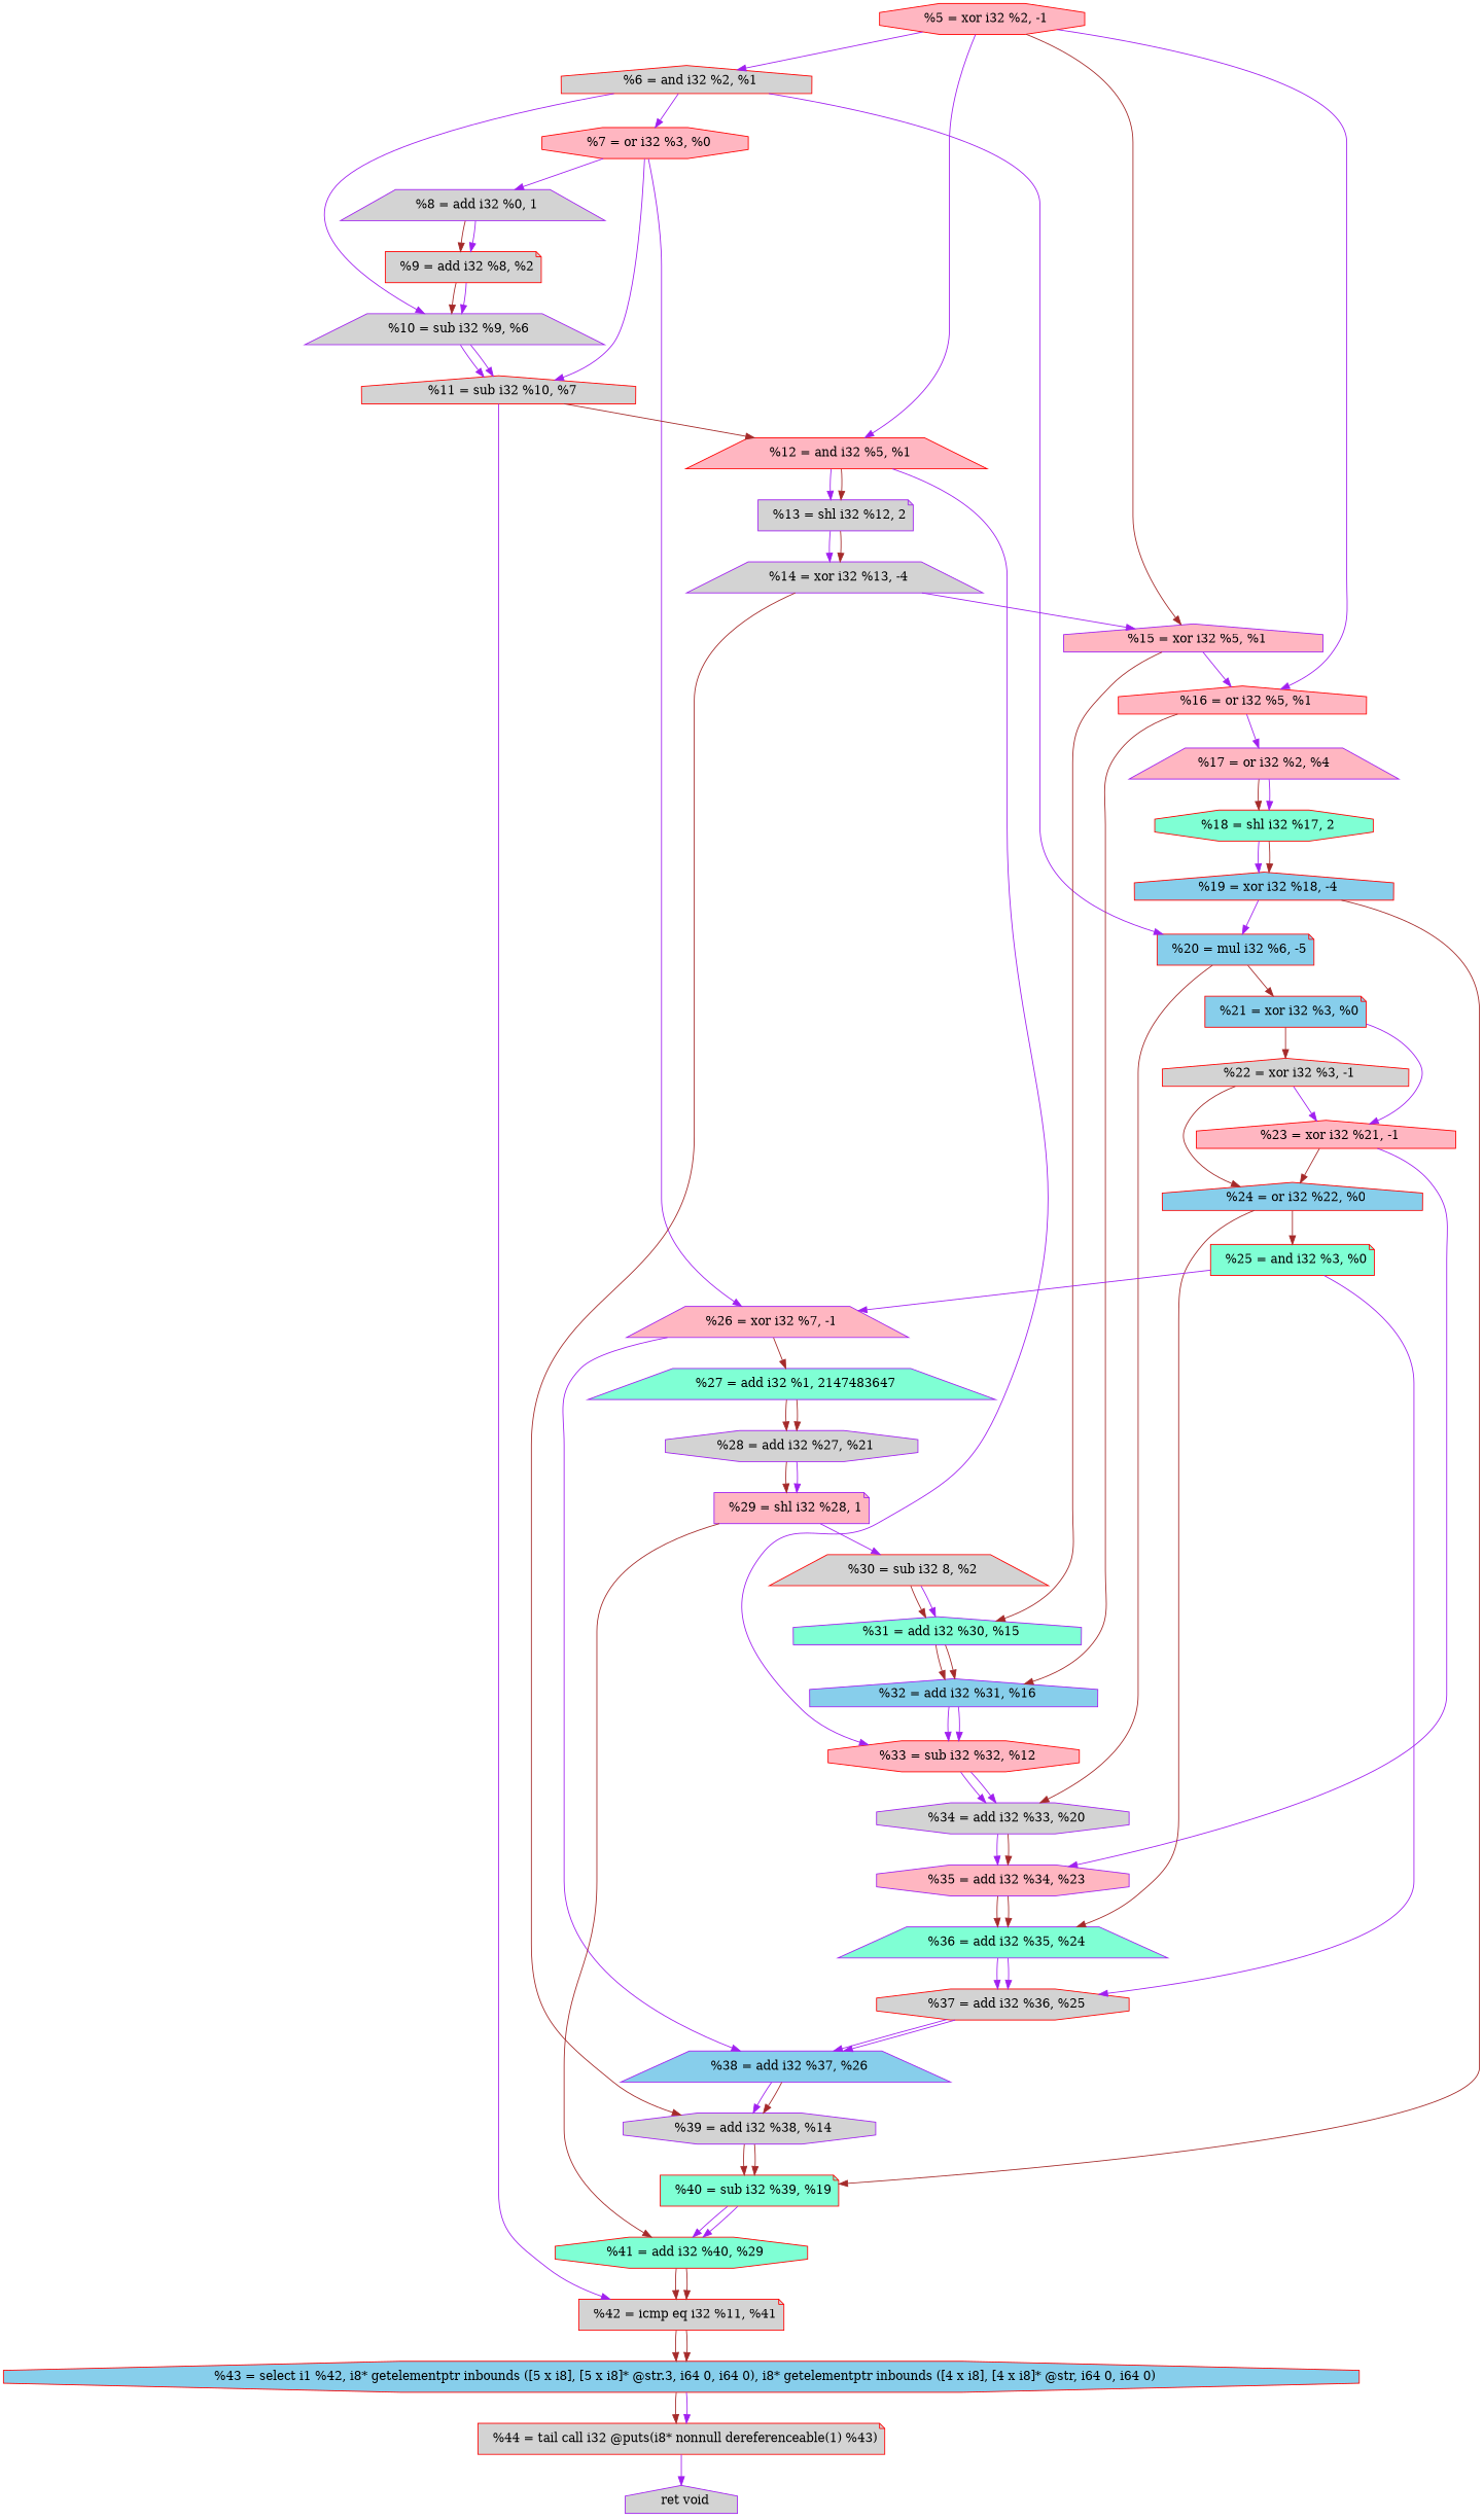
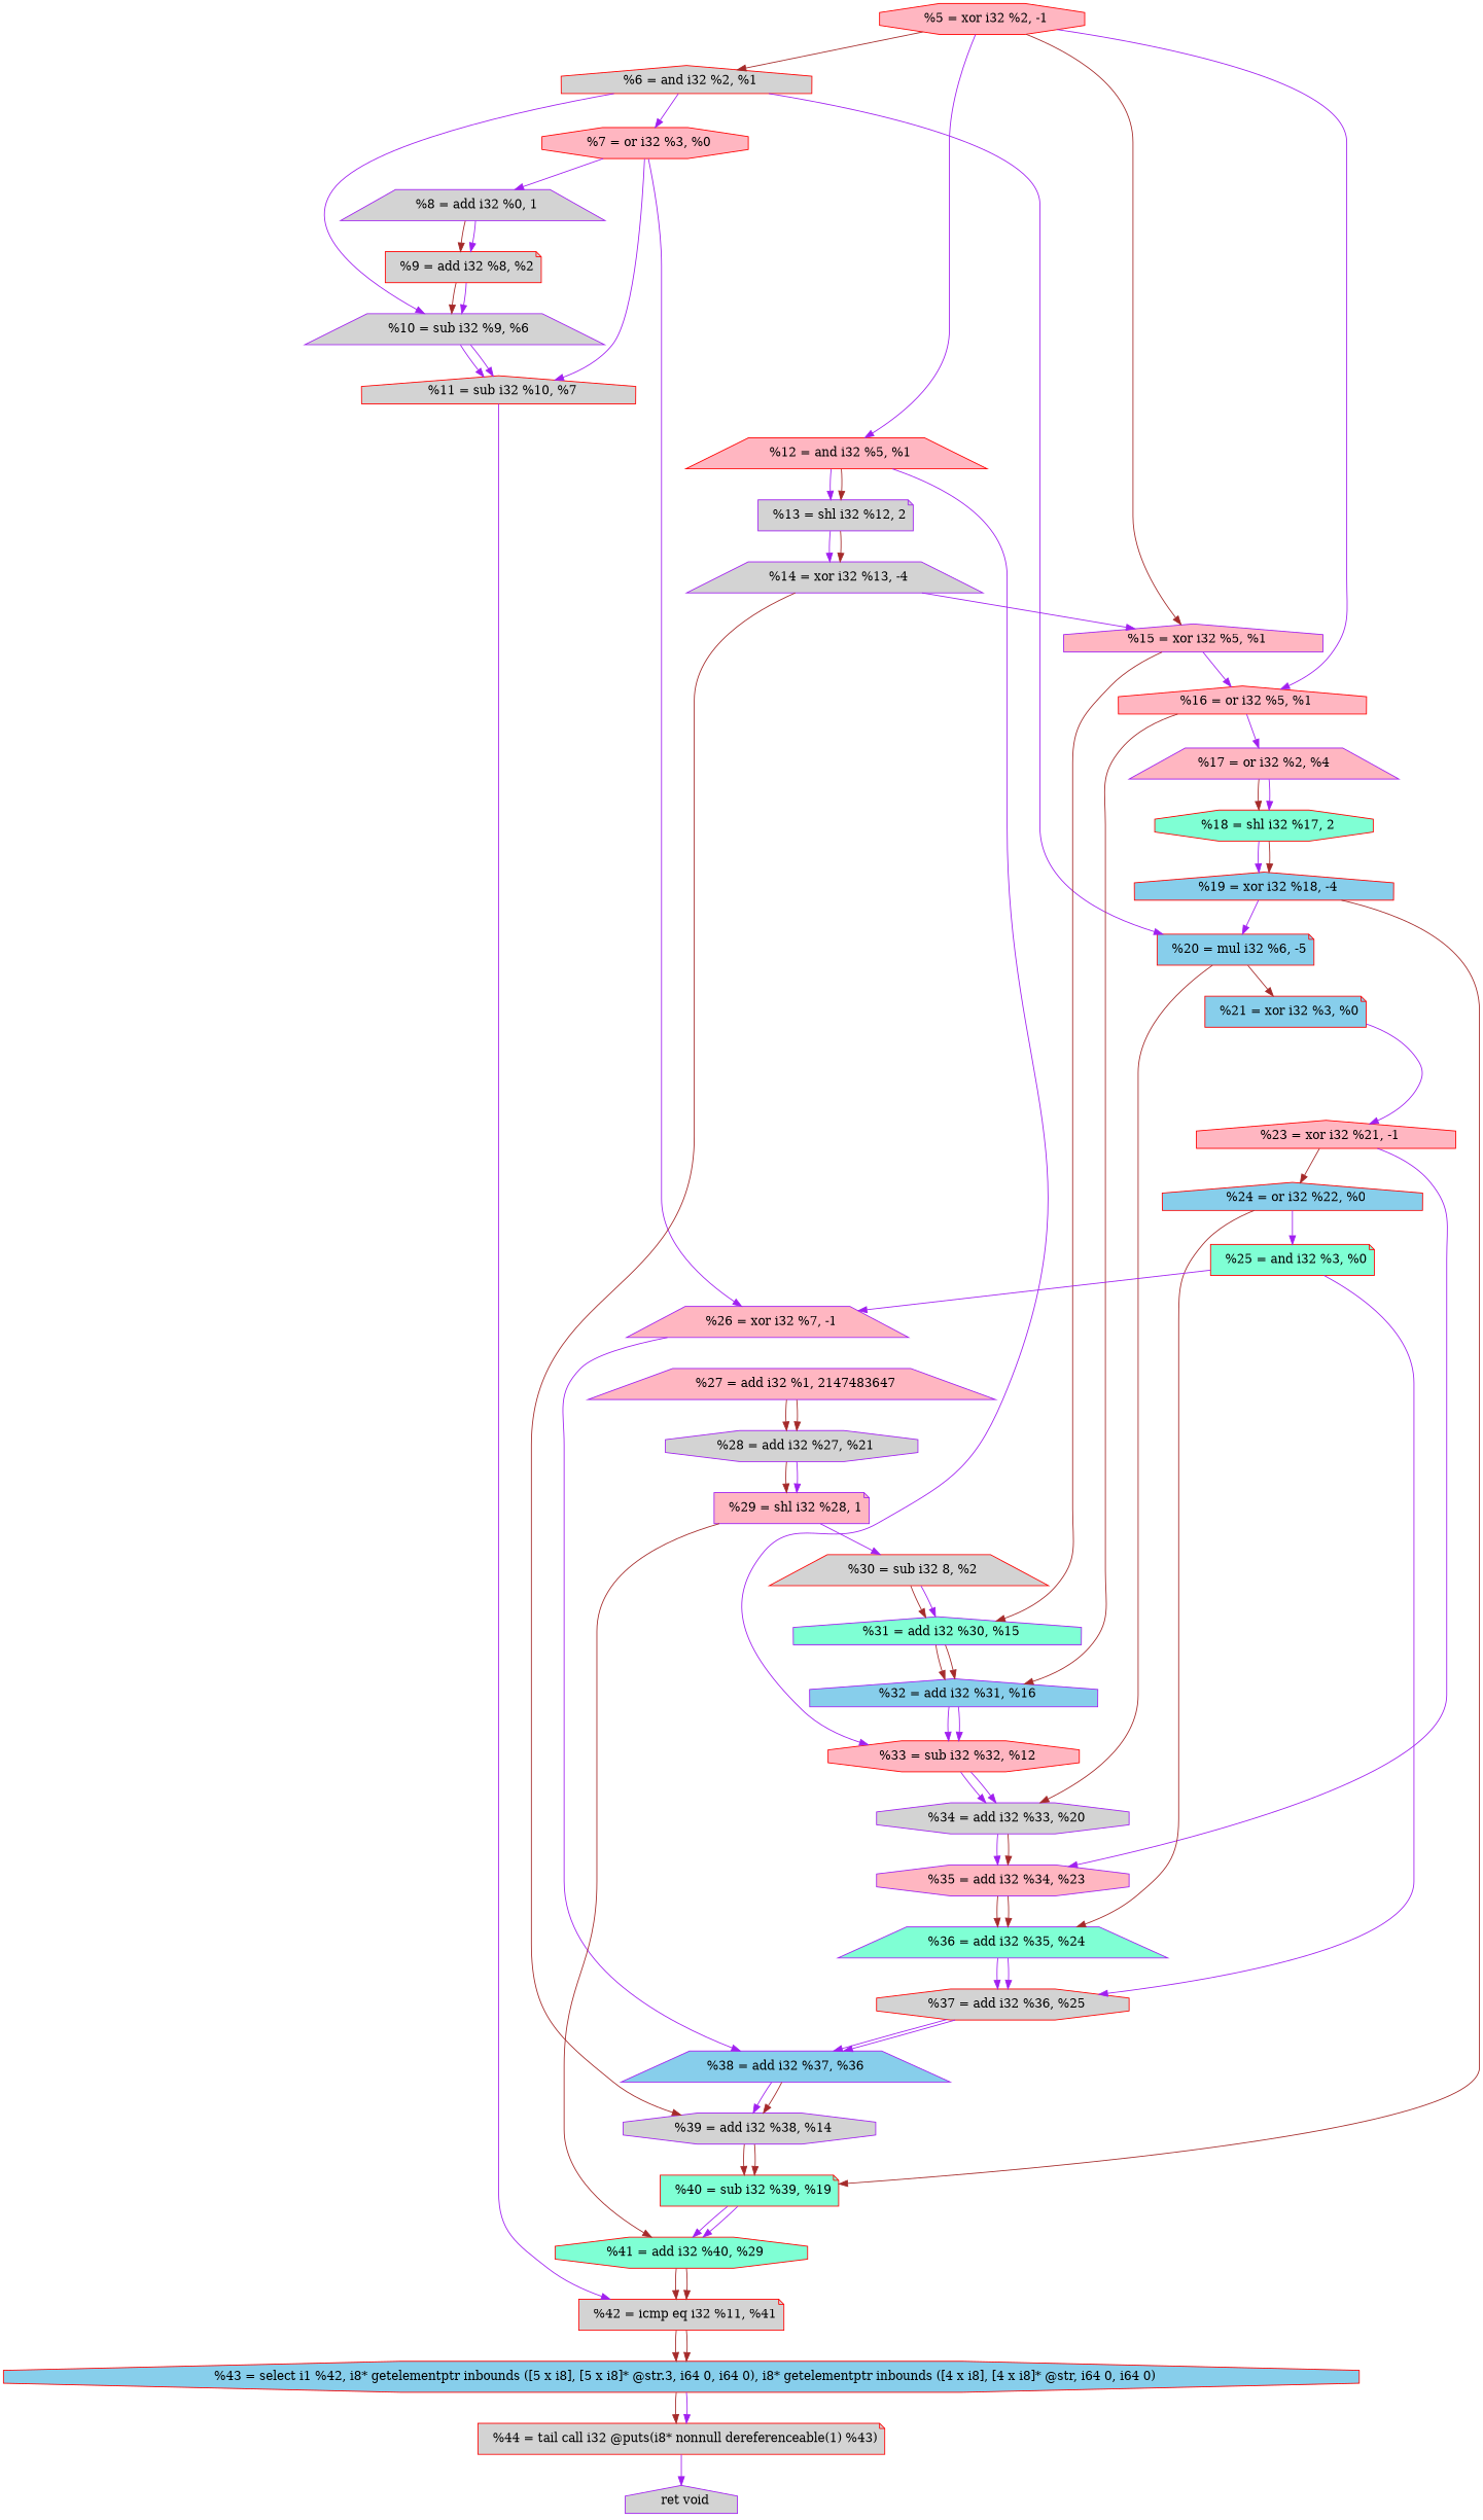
  digraph {
    node [color=red fillcolor=lightgrey shape=octagon style=filled]
    edge [color=purple]
    n1 [fillcolor=lightpink label="  %5 = xor i32 %2, -1"]
    n2 [label="  %6 = and i32 %2, %1" shape=house]
    n3 [fillcolor=lightpink label="  %12 = and i32 %5, %1" shape=trapezium]
    n4 [color=purple fillcolor=lightpink label="  %15 = xor i32 %5, %1" shape=house]
    n5 [fillcolor=lightpink label="  %16 = or i32 %5, %1" shape=house]
    n6 [fillcolor=lightpink label="  %7 = or i32 %3, %0"]
    n7 [color=purple label="  %10 = sub i32 %9, %6" shape=trapezium]
    n8 [fillcolor=skyblue label="  %20 = mul i32 %6, -5" shape=note]
    n9 [color=purple label="  %13 = shl i32 %12, 2" shape=note]
    n10 [fillcolor=lightpink label="  %33 = sub i32 %32, %12"]
    n11 [color=purple fillcolor=aquamarine label="  %31 = add i32 %30, %15" shape=house]
    n12 [color=purple fillcolor=lightpink label="%17 = or i32 %2, %4" shape=trapezium]
    n13 [color=purple fillcolor=skyblue label="  %32 = add i32 %31, %16" shape=house]
    n14 [color=purple label="  %8 = add i32 %0, 1" shape=trapezium]
    n15 [label="  %11 = sub i32 %10, %7" shape=house]
    n16 [color=purple fillcolor=lightpink label="  %26 = xor i32 %7, -1" shape=trapezium]
    n17 [fillcolor=skyblue label="  %21 = xor i32 %3, %0" shape=note]
    n18 [color=purple label="  %34 = add i32 %33, %20"]
    n19 [label="  %9 = add i32 %8, %2" shape=note]
    n20 [label="  %42 = icmp eq i32 %11, %41" shape=note]
-   n21 [color=purple fillcolor=aquamarine label="  %27 = add i32 %1, 2147483647" shape=trapezium]
-   n22 [color=purple fillcolor=skyblue label="  %38 = add i32 %37, %26" shape=trapezium]
+   n21 [color=purple fillcolor=lightpink label="  %27 = add i32 %1, 2147483647" shape=trapezium]
+   n22 [color=purple fillcolor=skyblue label="%38 = add i32 %37, %36" shape=trapezium]
    n23 [fillcolor=skyblue label="  %43 = select i1 %42, i8* getelementptr inbounds ([5 x i8], [5 x i8]* @str.3, i64 0, i64 0), i8* getelementptr inbounds ([4 x i8], [4 x i8]* @str, i64 0, i64 0)"]
    n24 [color=purple label="  %14 = xor i32 %13, -4" shape=trapezium]
    n25 [color=purple label="  %39 = add i32 %38, %14"]
    n26 [fillcolor=aquamarine label="  %40 = sub i32 %39, %19" shape=note]
    n27 [fillcolor=aquamarine label="  %18 = shl i32 %17, 2"]
    n28 [fillcolor=skyblue label="  %19 = xor i32 %18, -4" shape=house]
    n29 [fillcolor=aquamarine label="  %41 = add i32 %40, %29"]
-   n30 [label="  %22 = xor i32 %3, -1" shape=house]
    n31 [fillcolor=lightpink label="  %23 = xor i32 %21, -1" shape=house]
    n32 [color=purple fillcolor=lightpink label="  %35 = add i32 %34, %23"]
    n33 [fillcolor=skyblue label="  %24 = or i32 %22, %0" shape=house]
    n34 [color=purple label="  %28 = add i32 %27, %21"]
    n35 [color=purple fillcolor=lightpink label="  %29 = shl i32 %28, 1" shape=note]
    n36 [fillcolor=aquamarine label="  %25 = and i32 %3, %0" shape=note]
    n37 [color=purple fillcolor=aquamarine label="  %36 = add i32 %35, %24" shape=trapezium]
    n38 [label="  %37 = add i32 %36, %25"]
    n39 [label="  %30 = sub i32 8, %2" shape=trapezium]
    n40 [label="  %44 = tail call i32 @puts(i8* nonnull dereferenceable(1) %43)" shape=note]
    n41 [color=purple label="  ret void" shape=house]
-   n1 -> n2
+   n1 -> n2 [color=brown]
    n1 -> n3
    n1 -> n4 [color=brown]
    n1 -> n5
    n2 -> n6
    n2 -> n7
    n2 -> n8
    n3 -> n9
    n3 -> n9 [color=brown]
    n3 -> n10
    n4 -> n5
    n4 -> n11 [color=brown]
    n5 -> n12
    n5 -> n13 [color=brown]
    n6 -> n14
    n6 -> n15
    n6 -> n16
    n7 -> n15
    n7 -> n15
    n8 -> n17 [color=brown]
    n8 -> n18 [color=brown]
    n9 -> n24
    n9 -> n24 [color=brown]
    n10 -> n18
    n10 -> n18
    n11 -> n13 [color=brown]
    n11 -> n13 [color=brown]
    n12 -> n27 [color=brown]
    n12 -> n27
    n13 -> n10
    n13 -> n10
    n14 -> n19 [color=brown]
    n14 -> n19
-   n15 -> n3 [color=brown]
    n15 -> n20
-   n16 -> n21 [color=brown]
    n16 -> n22
-   n17 -> n30 [color=brown]
    n17 -> n31
    n18 -> n32
    n18 -> n32 [color=brown]
    n19 -> n7 [color=brown]
    n19 -> n7
    n20 -> n23 [color=brown]
    n20 -> n23 [color=brown]
    n21 -> n34 [color=brown]
    n21 -> n34 [color=brown]
    n22 -> n25
    n22 -> n25 [color=brown]
    n23 -> n40 [color=brown]
    n23 -> n40
    n24 -> n4
    n24 -> n25 [color=brown]
    n25 -> n26 [color=brown]
    n25 -> n26 [color=brown]
    n26 -> n29
    n26 -> n29
    n27 -> n28
    n27 -> n28 [color=brown]
    n28 -> n8
    n28 -> n26 [color=brown]
    n29 -> n20 [color=brown]
    n29 -> n20 [color=brown]
-   n30 -> n31
-   n30 -> n33 [color=brown]
    n31 -> n32
    n31 -> n33 [color=brown]
    n32 -> n37 [color=brown]
    n32 -> n37 [color=brown]
-   n33 -> n36 [color=brown]
+   n33 -> n36
    n33 -> n37 [color=brown]
    n34 -> n35 [color=brown]
    n34 -> n35
    n35 -> n29 [color=brown]
    n35 -> n39
    n36 -> n16
    n36 -> n38
    n37 -> n38
    n37 -> n38
    n38 -> n22
    n38 -> n22
    n39 -> n11 [color=brown]
    n39 -> n11
    n40 -> n41
  }
